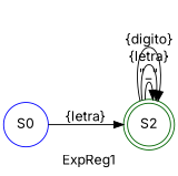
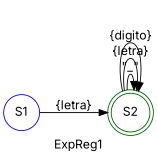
  digraph {
    fontname=Inter
    label=ExpReg1
    rankdir=LR
    node [fontname=Inter]
    edge [fontname=Inter]
    S2 [color=darkgreen shape=doublecircle]
-   S1 [color=blue shape=circle label=S0]
+   S1 [color=blue shape=circle]
    S2 -> S2 [label="\"_\""]
    S2 -> S2 [label="{letra}"]
    S2 -> S2 [label="{digito}"]
    S1 -> S2 [label="{letra}"]
  }
